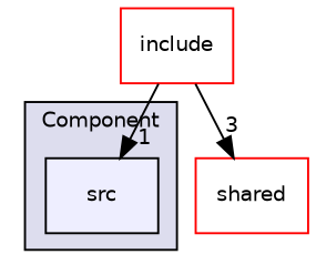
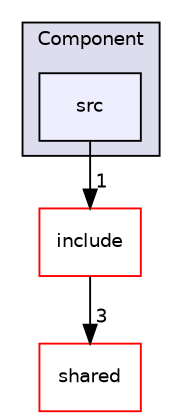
  digraph {
    compound=true
    node [fillcolor=white fontname=Helvetica fontsize=10 shape=box style=filled color=red]
    edge [labeldistance=1.5 labelfontname=Helvetica labelfontsize=10]
    n1 [fillcolor="#eeeeff" label=src pencolor=black color=""]
    n2 [label=include]
    n3 [label=shared]
    subgraph cluster_1 {
      bgcolor="#ddddee"
      fontname=Helvetica
      fontsize=10
      label=Component
      pencolor=black
      n1
    }
-   n2 -> n1 [headlabel=1]
+   n1 -> n2 [headlabel=1]
    n2 -> n3 [headlabel=3]
  }
